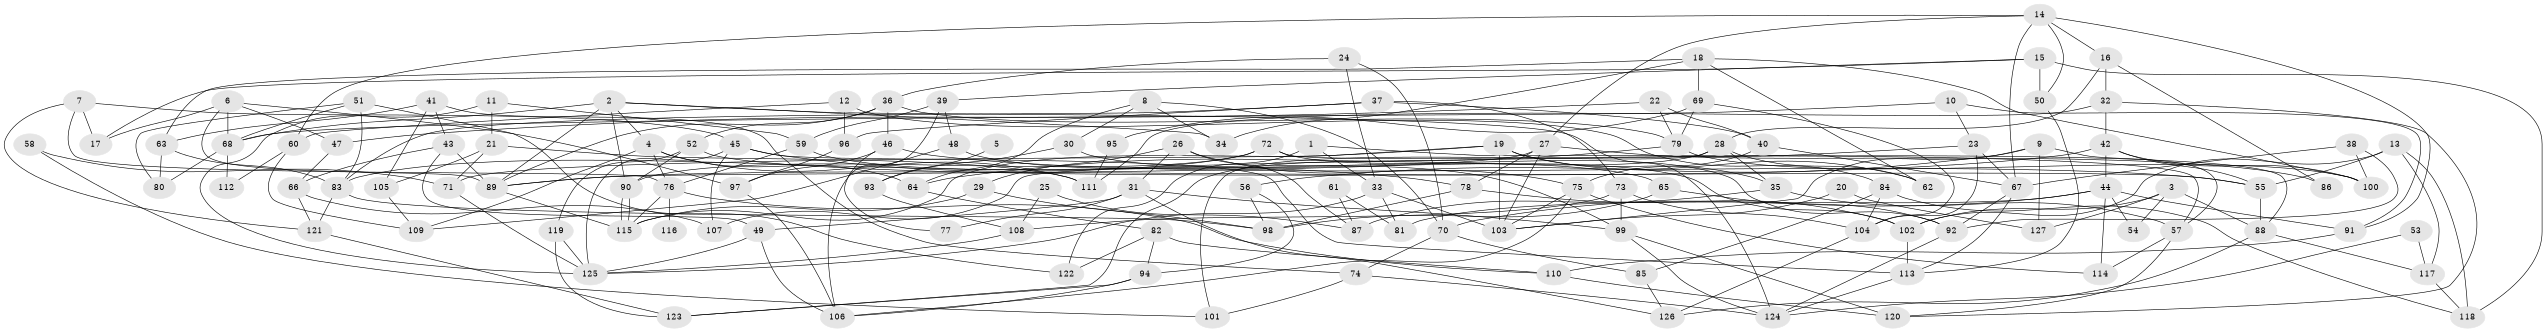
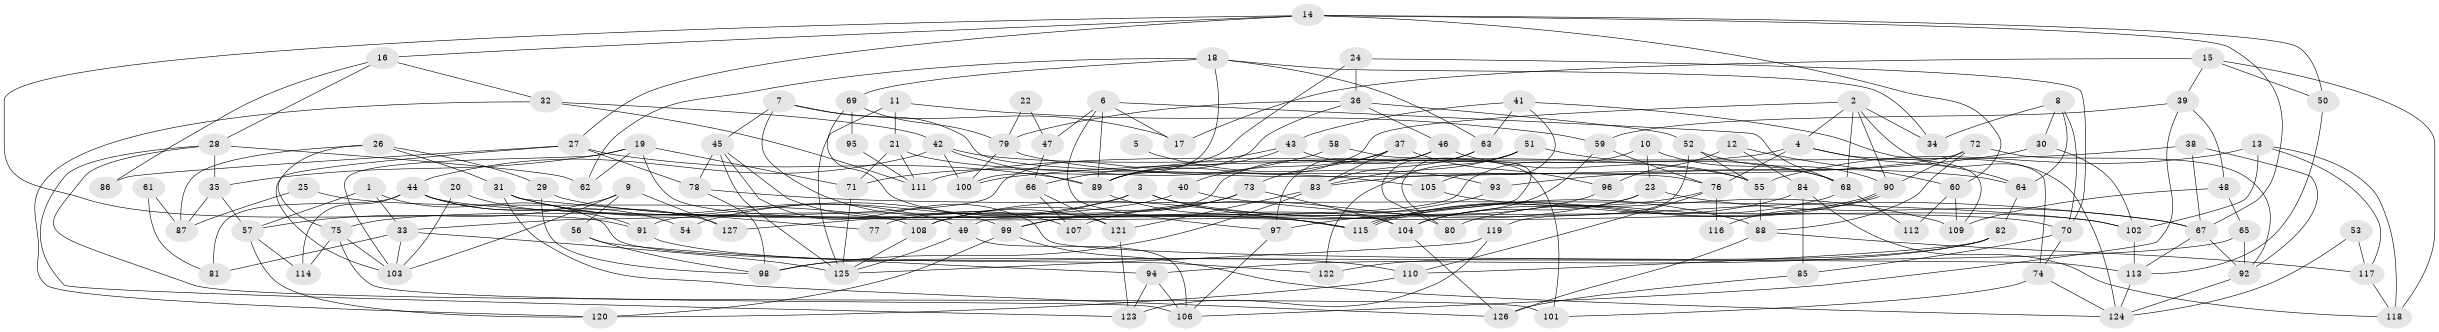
  graph {
    node [color=gray90 style=filled]
    1
    33
    57
    122
    103
    125
    81
    120
    114
    2
    4
    34
    68
    89
    90
    124
    64
    76
    109
    111
    80
    112
    115
    116
    3
    54
    88
    102
    127
    117
    126
    113
    82
    110
    5
    93
    108
    6
    17
    47
    97
    66
    106
    7
    45
    121
    107
    78
    123
    8
    30
    70
    74
    85
    9
    56
    98
    94
    10
    23
    91
    67
    104
    11
    21
    59
    71
    105
    99
    12
    60
    84
    96
    118
    13
    55
    14
    16
    27
    50
    28
    32
    86
    92
    15
    39
    48
    62
    35
    101
    42
    18
    63
    69
    100
    83
    79
    95
    19
    87
    20
    22
    40
    75
    24
    36
    46
    52
    25
    26
    29
    31
    49
    77
    44
    119
    37
    73
    38
    65
    41
    43
    51
    53
    58
    61
    72
    1 -- 33
    1 -- 57
    1 -- 122
    33 -- 103
    33 -- 125
    33 -- 81
    57 -- 120
    57 -- 114
    2 -- 4
    2 -- 34
    2 -- 68
    2 -- 89
    2 -- 90
    2 -- 124
    4 -- 64
    4 -- 76
    4 -- 109
    4 -- 111
    68 -- 80
    68 -- 112
    89 -- 115
    90 -- 115
    90 -- 115
+   90 -- 116
    64 -- 82
    76 -- 115
    76 -- 116
    76 -- 110
    3 -- 54
    3 -- 88
    3 -- 102
    3 -- 127
    88 -- 117
    88 -- 126
    102 -- 113
    117 -- 118
    113 -- 124
    82 -- 122
    82 -- 110
    82 -- 94
    110 -- 120
    5 -- 93
    93 -- 108
    108 -- 125
    6 -- 68
    6 -- 89
    6 -- 17
    6 -- 47
    6 -- 97
    47 -- 66
    97 -- 106
    66 -- 121
    66 -- 107
    7 -- 76
    7 -- 17
    7 -- 45
    7 -- 121
    45 -- 125
    45 -- 113
    45 -- 107
    45 -- 78
    121 -- 123
    78 -- 102
    78 -- 98
    8 -- 34
    8 -- 64
    8 -- 30
    8 -- 70
    30 -- 102
    30 -- 93
    70 -- 74
    70 -- 85
    74 -- 124
    74 -- 101
    85 -- 126
    9 -- 57
    9 -- 103
    9 -- 127
    9 -- 56
    56 -- 98
    56 -- 94
    94 -- 106
    94 -- 123
    10 -- 68
    10 -- 23
    10 -- 91
    23 -- 107
    23 -- 67
    23 -- 104
    91 -- 110
    67 -- 113
    67 -- 92
    104 -- 126
    11 -- 125
    11 -- 21
    11 -- 59
    21 -- 111
    21 -- 71
    21 -- 105
    59 -- 76
    59 -- 99
    71 -- 125
    105 -- 109
    99 -- 120
    99 -- 124
    12 -- 60
    12 -- 84
    12 -- 96
    60 -- 109
    60 -- 112
    84 -- 85
    84 -- 104
    84 -- 118
    96 -- 97
    13 -- 102
    13 -- 117
    13 -- 118
    13 -- 55
    55 -- 88
    14 -- 91
    14 -- 67
    14 -- 60
    14 -- 16
    14 -- 27
    14 -- 50
    16 -- 28
    16 -- 32
    16 -- 86
    27 -- 103
    27 -- 89
    27 -- 78
    27 -- 86
    50 -- 113
    28 -- 123
    28 -- 62
    28 -- 35
    28 -- 101
    32 -- 120
    32 -- 111
    32 -- 42
    92 -- 124
    15 -- 17
    15 -- 118
    15 -- 50
    15 -- 39
    39 -- 106
    39 -- 59
    39 -- 48
    48 -- 109
    48 -- 65
    35 -- 57
    35 -- 87
    42 -- 89
    42 -- 55
    42 -- 100
    42 -- 44
    18 -- 34
    18 -- 62
    18 -- 63
    18 -- 69
    18 -- 100
    63 -- 80
    63 -- 83
    69 -- 104
    69 -- 79
    69 -- 95
    83 -- 121
    83 -- 98
    79 -- 64
    79 -- 100
    95 -- 111
    19 -- 103
    19 -- 115
    19 -- 71
    19 -- 62
    19 -- 35
    20 -- 103
    20 -- 127
    22 -- 47
    22 -- 79
-   22 -- 40
    40 -- 67
    40 -- 75
    75 -- 103
    75 -- 114
    75 -- 106
    24 -- 33
    24 -- 70
    24 -- 36
    36 -- 89
    36 -- 79
    36 -- 46
    36 -- 52
    46 -- 97
    46 -- 55
    46 -- 77
    52 -- 90
    52 -- 55
    52 -- 119
    25 -- 108
    25 -- 87
    26 -- 87
    26 -- 75
    26 -- 29
    26 -- 31
    29 -- 115
    29 -- 98
    31 -- 126
    31 -- 99
    31 -- 49
    31 -- 77
    49 -- 125
    49 -- 106
    44 -- 81
    44 -- 114
    44 -- 54
    44 -- 70
    44 -- 91
    119 -- 125
    119 -- 123
    37 -- 96
    37 -- 83
    37 -- 40
    37 -- 73
    73 -- 108
    73 -- 104
    73 -- 99
    38 -- 67
    38 -- 92
    38 -- 100
    65 -- 98
    65 -- 92
    41 -- 74
    41 -- 105
    41 -- 63
    41 -- 43
    43 -- 89
    43 -- 66
    43 -- 49
    51 -- 122
    51 -- 68
    51 -- 80
    51 -- 83
    53 -- 124
    53 -- 117
    58 -- 71
    58 -- 101
    61 -- 81
    61 -- 87
    72 -- 90
    72 -- 88
    72 -- 92
    72 -- 83
  }
